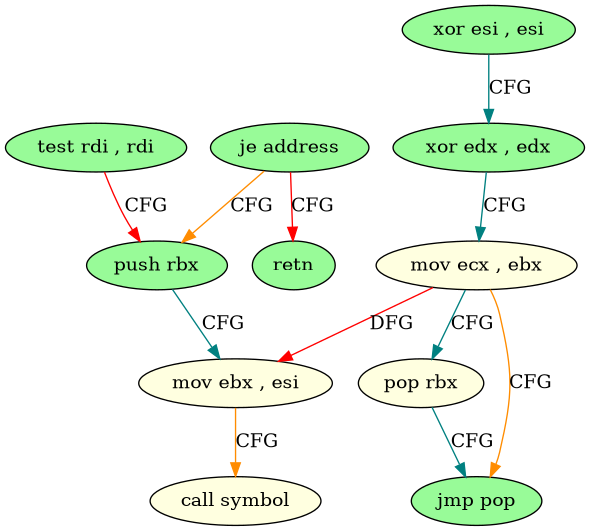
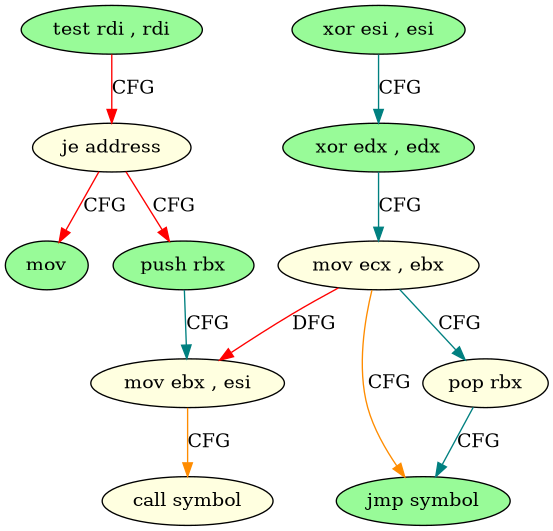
  digraph {
    node [fillcolor=palegreen style=filled]
    edge [color=teal]
    n1 [label="test rdi , rdi"]
-   n2 [label="je address"]
-   n3 [label=retn]
+   n2 [fillcolor=lightyellow label="je address"]
+   n3 [label=mov]
    n4 [label="push rbx"]
    n5 [fillcolor=lightyellow label="mov ebx , esi"]
    n6 [fillcolor=lightyellow label="call symbol"]
    n7 [fillcolor=lightyellow label="mov ecx , ebx"]
-   n8 [label="jmp pop"]
+   n8 [label="jmp symbol"]
    n9 [fillcolor=lightyellow label="pop rbx"]
    n10 [label="xor esi , esi"]
    n11 [label="xor edx , edx"]
-   n1 -> n4 [color=red label=CFG]
+   n1 -> n2 [color=red label=CFG]
    n2 -> n3 [color=red label=CFG]
-   n2 -> n4 [color=darkorange label=CFG]
+   n2 -> n4 [color=red label=CFG]
    n4 -> n5 [label=CFG]
    n5 -> n6 [color=darkorange label=CFG]
    n7 -> n5 [color=red label=DFG]
    n7 -> n8 [color=darkorange label=CFG]
    n7 -> n9 [label=CFG]
    n9 -> n8 [label=CFG]
    n10 -> n11 [label=CFG]
    n11 -> n7 [label=CFG]
  }
